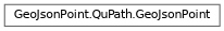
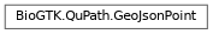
  digraph {
    rankdir=TB
-   n1 [color=grey40 fillcolor=white fontname=Helvetica fontsize=10 height=0.2 label="GeoJsonPoint.QuPath.GeoJsonPoint" shape=box style=filled width=0.4]
+   n1 [color=grey40 fillcolor=white fontname=Helvetica fontsize=10 height=0.2 label="BioGTK.QuPath.GeoJsonPoint" shape=box style=filled width=0.4]
  }
